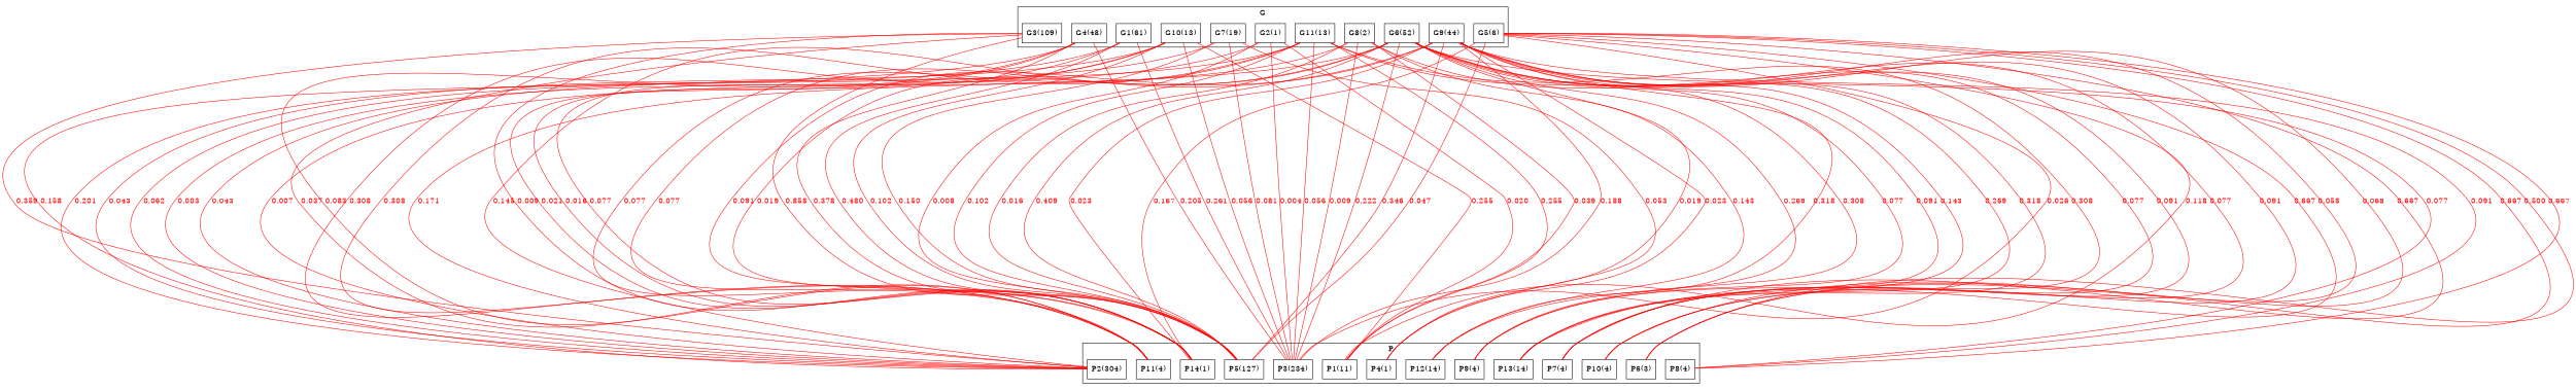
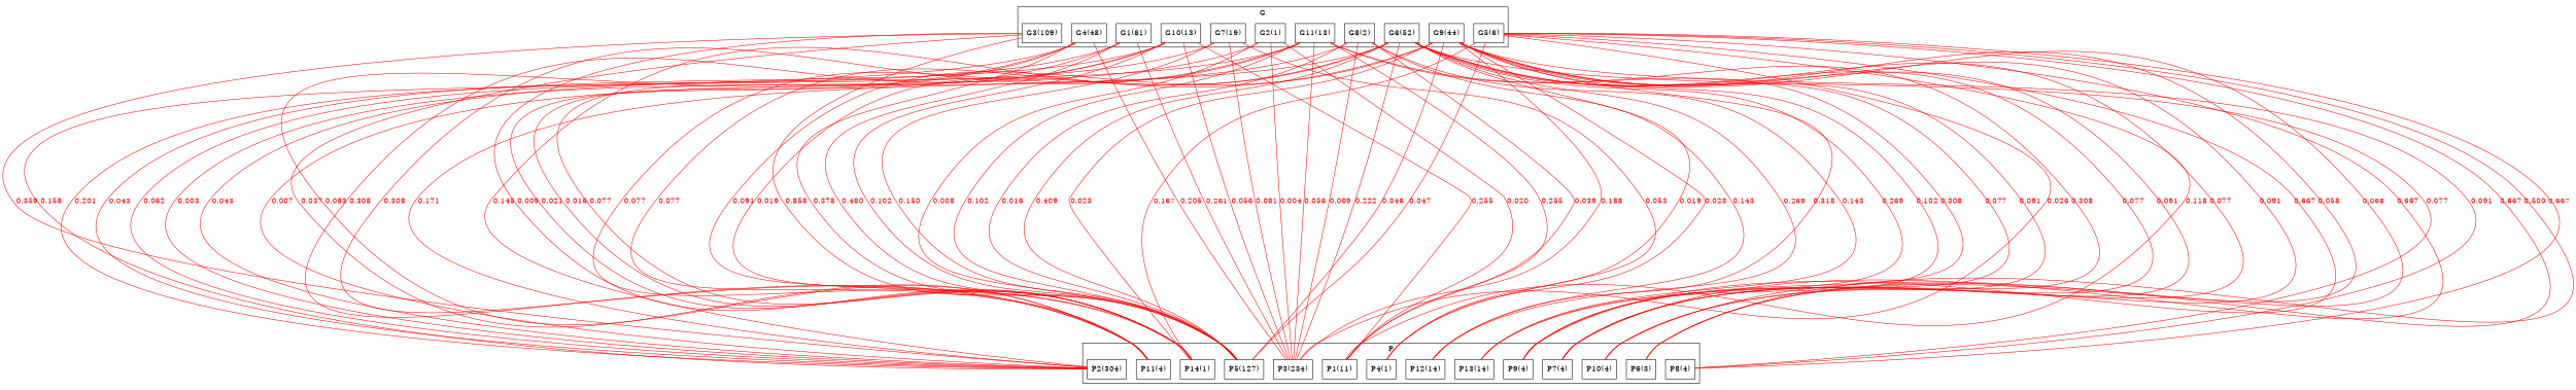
  strict graph {
    concentrate=true
    rankdir=TB
    ranksep="8 equally"
    splines=true
    node [shape=rectangle]
    edge [color=red fontcolor=red]
    n1 [label="G1(61)"]
    n2 [label="G2(1)"]
    n3 [label="G3(109)"]
    n4 [label="G4(48)"]
    n5 [label="G5(6)"]
    n6 [label="G6(52)"]
    n7 [label="G7(19)"]
    n8 [label="G8(2)"]
    n9 [label="G9(44)"]
    n10 [label="G10(13)"]
    n11 [label="G11(13)"]
    n12 [label="P1(11)"]
    n13 [label="P2(304)"]
    n14 [label="P3(234)"]
    n15 [label="P4(1)"]
    n16 [label="P5(127)"]
    n17 [label="P6(3)"]
    n18 [label="P7(4)"]
    n19 [label="P8(4)"]
    n20 [label="P9(4)"]
    n21 [label="P10(4)"]
    n22 [label="P11(4)"]
    n23 [label="P12(14)"]
    n24 [label="P13(14)"]
    n25 [label="P14(1)"]
    subgraph cluster_1 {
      color=black
      label=G
      rank=same
      n1
      n2
      n3
      n4
      n5
      n6
      n7
      n8
      n9
      n10
      n11
    }
    subgraph cluster_2 {
      color=black
      label=P
      rank=same
      n12
      n13
      n14
      n15
      n16
      n17
      n18
      n19
      n20
      n21
      n22
      n23
      n24
      n25
    }
    n1 -- n13 [label=0.201]
    n1 -- n14 [label=0.261]
    n1 -- n16 [label=0.480]
    n1 -- n25 [label=0.016]
    n2 -- n12 [label=0.020]
    n2 -- n13 [label=0.003]
    n2 -- n14 [label=0.004]
    n2 -- n16 [label=0.008]
    n3 -- n13 [label=0.359]
    n3 -- n16 [label=0.858]
    n3 -- n22 [label=0.037]
    n3 -- n25 [label=0.009]
    n4 -- n13 [label=0.158]
    n4 -- n14 [label=0.205]
    n4 -- n16 [label=0.378]
    n4 -- n22 [label=0.083]
    n4 -- n25 [label=0.021]
    n5 -- n12 [label=0.118]
    n5 -- n14 [label=0.026]
    n5 -- n16 [label=0.047]
    n5 -- n25 [label=0.167]
    n6 -- n13 [label=0.171]
    n6 -- n14 [label=0.222]
    n6 -- n15 [label=0.019]
    n6 -- n16 [label=0.409]
    n6 -- n17 [label=0.058]
    n6 -- n18 [label=0.077]
    n6 -- n19 [label=0.077]
    n6 -- n20 [label=0.077]
    n6 -- n21 [label=0.077]
    n6 -- n22 [label=0.077]
    n6 -- n23 [label=0.269]
    n6 -- n24 [label=0.269]
    n6 -- n25 [label=0.019]
    n7 -- n13 [label=0.062]
    n7 -- n14 [label=0.081]
    n7 -- n15 [label=0.053]
    n7 -- n16 [label=0.150]
    n8 -- n12 [label=0.039]
    n8 -- n13 [label=0.007]
    n8 -- n14 [label=0.009]
    n8 -- n16 [label=0.016]
    n8 -- n23 [label=0.143]
    n8 -- n24 [label=0.143]
    n9 -- n13 [label=0.145]
    n9 -- n14 [label=0.188]
    n9 -- n15 [label=0.023]
    n9 -- n16 [label=0.346]
    n9 -- n17 [label=0.068]
    n9 -- n18 [label=0.091]
    n9 -- n19 [label=0.091]
    n9 -- n20 [label=0.091]
    n9 -- n21 [label=0.091]
    n9 -- n22 [label=0.091]
    n9 -- n23 [label=0.318]
-   n9 -- n24 [label=0.318]
+   n9 -- n24 [label=0.102]
    n9 -- n25 [label=0.023]
    n10 -- n12 [label=0.255]
    n10 -- n13 [label=0.043]
    n10 -- n14 [label=0.056]
    n10 -- n16 [label=0.102]
    n10 -- n22 [label=0.308]
    n10 -- n25 [label=0.077]
    n11 -- n12 [label=0.255]
    n11 -- n13 [label=0.043]
    n11 -- n14 [label=0.056]
    n11 -- n16 [label=0.102]
    n11 -- n18 [label=0.308]
    n11 -- n20 [label=0.308]
    n11 -- n22 [label=0.308]
    n11 -- n25 [label=0.077]
    n17 -- n5 [dir=none label=0.500]
    n18 -- n5 [dir=none label=0.667]
    n19 -- n5 [dir=none label=0.667]
-   n24 -- n5 [dir=none label=0.667]
+   n20 -- n5 [dir=none label=0.667]
    n21 -- n5 [dir=none label=0.667]
  }
